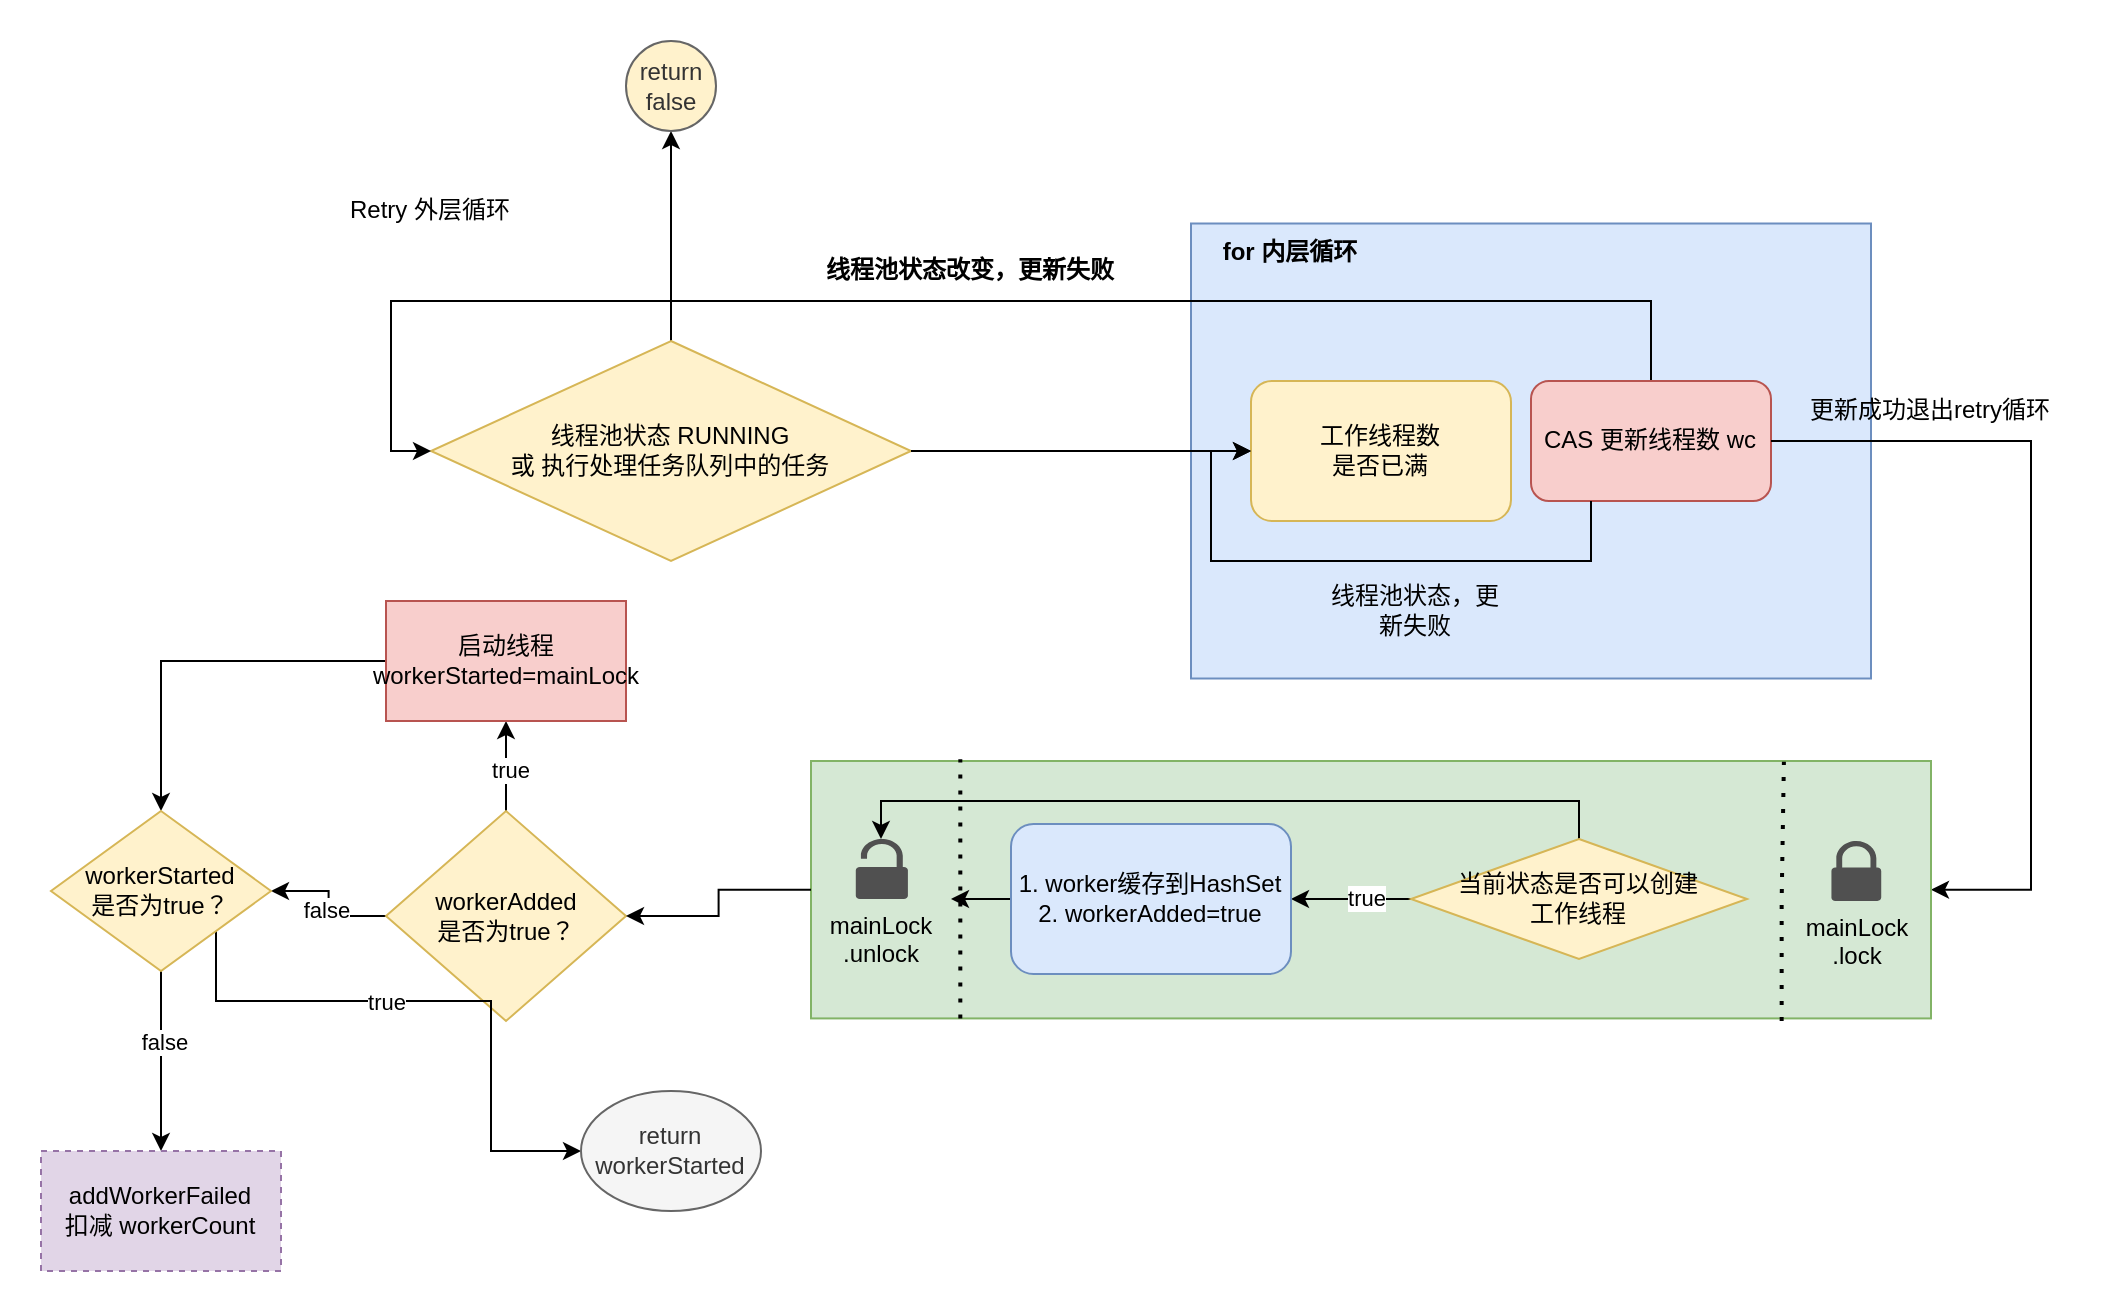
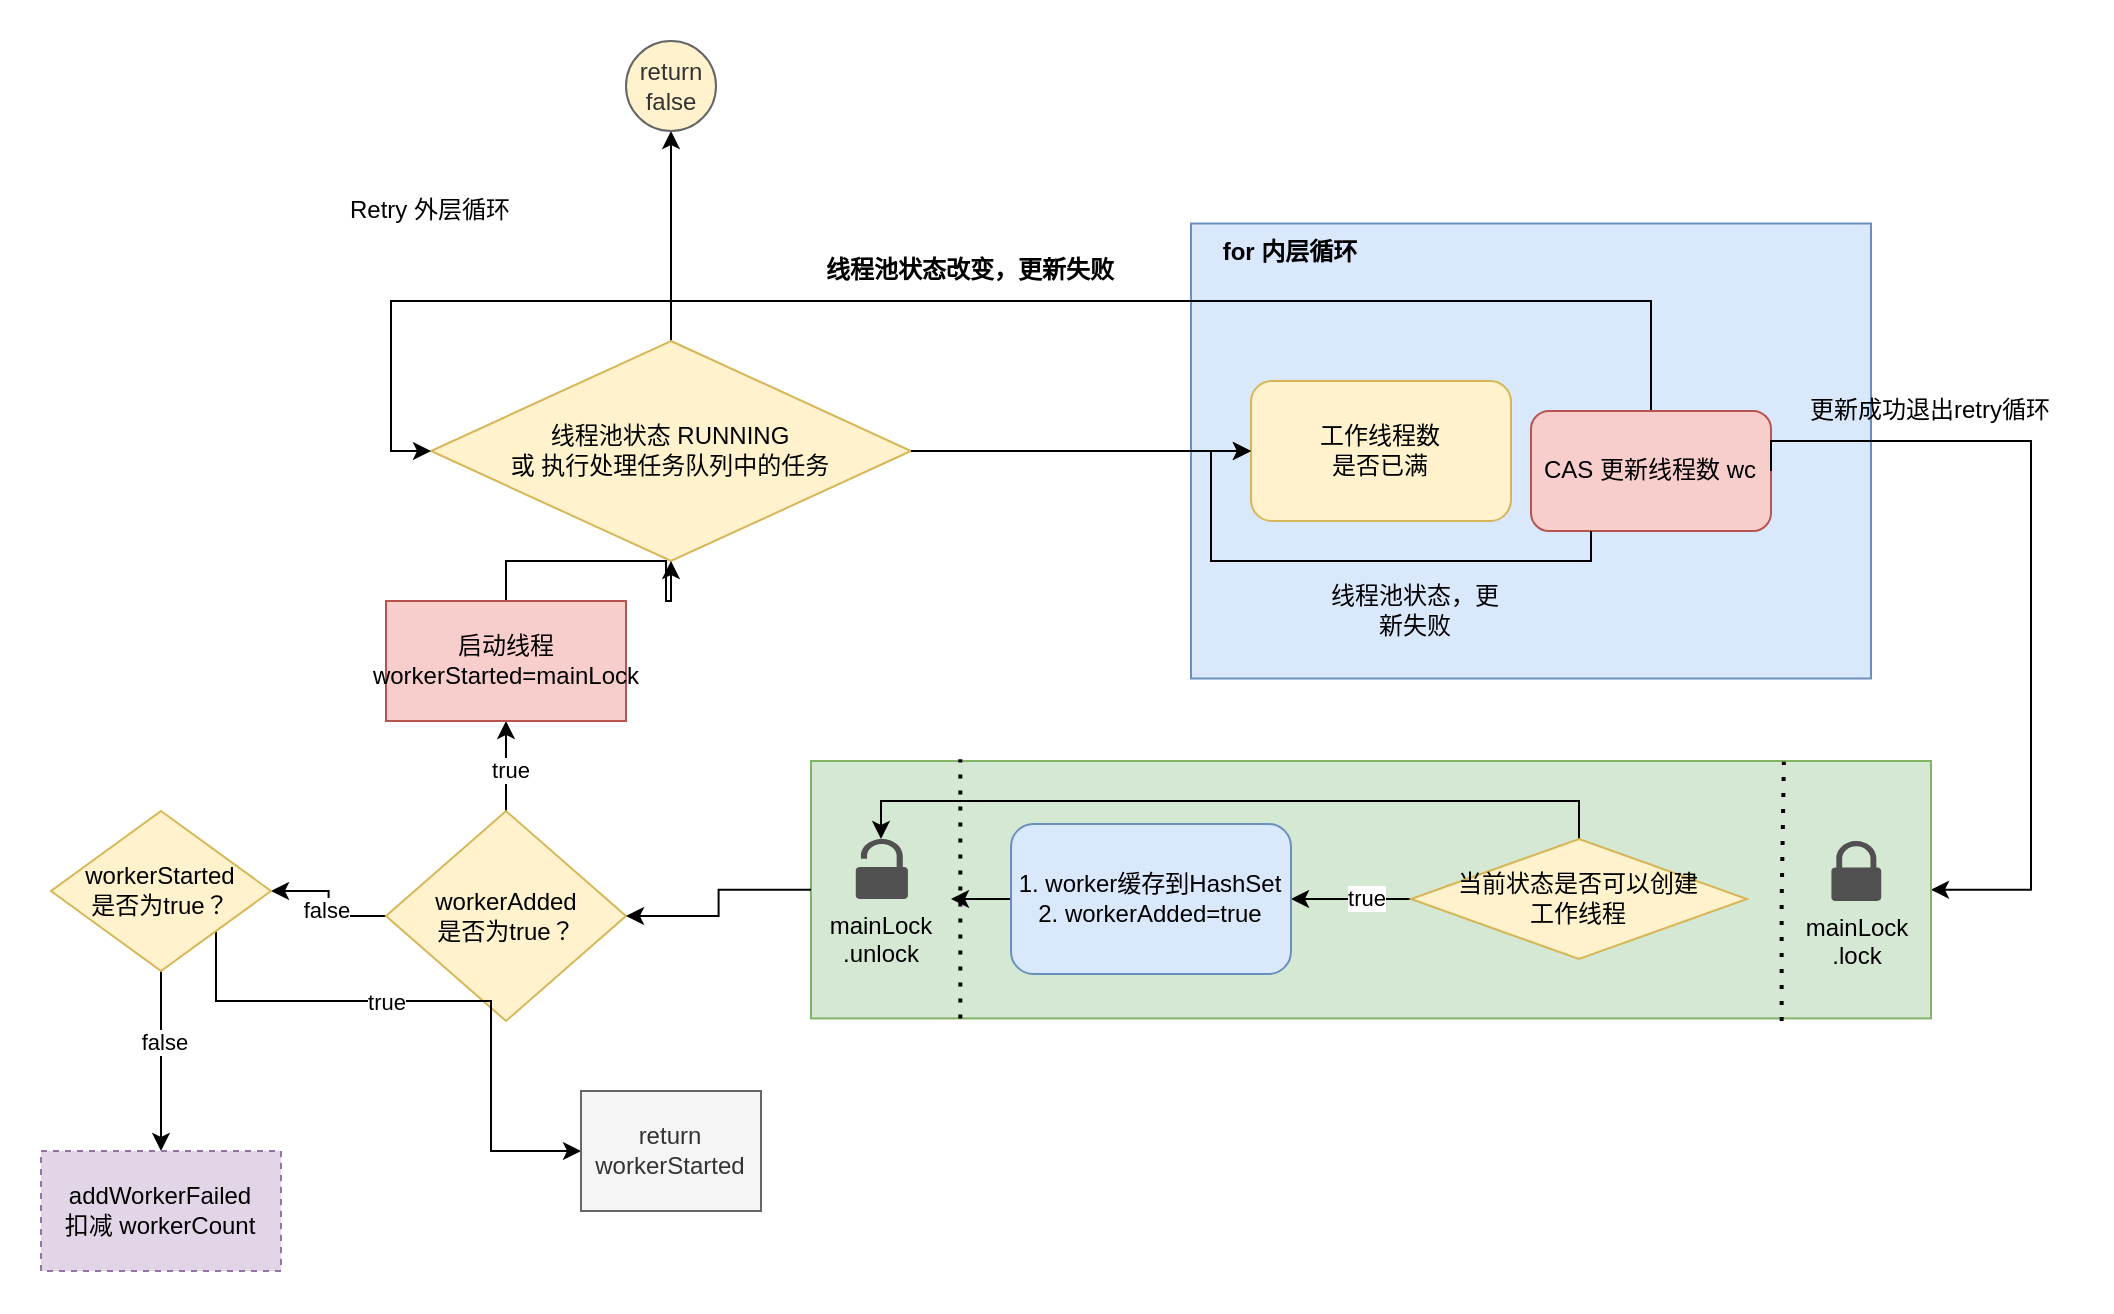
  <mxCell id="0" />
  <mxCell id="1" parent="0" />
  <mxCell id="2" value="Retry 外层循环" style="text;html=1;align=center;verticalAlign=middle;whiteSpace=wrap;rounded=0;" vertex="1" parent="1"><mxGeometry x="165" y="90" width="100" height="30" as="geometry" /></mxCell>
  <mxCell id="3" value="" style="edgeStyle=orthogonalEdgeStyle;rounded=0;orthogonalLoop=1;jettySize=auto;html=1;" edge="1" parent="1" source="4" target="5"><mxGeometry relative="1" as="geometry" /></mxCell>
  <mxCell id="4" value="线程池状态 RUNNING&lt;div&gt;或 执行处理任务队列中的任务&lt;/div&gt;" style="rhombus;whiteSpace=wrap;html=1;fillColor=#fff2cc;strokeColor=#d6b656;" vertex="1" parent="1"><mxGeometry x="215" y="170" width="240" height="110" as="geometry" /></mxCell>
  <mxCell id="5" value="return&lt;div&gt;false&lt;/div&gt;" style="ellipse;whiteSpace=wrap;html=1;fillColor=#fff2cc;strokeColor=#666666;direction=south;fontColor=#333333;" vertex="1" parent="1"><mxGeometry x="312.5" y="20" width="45" height="45" as="geometry" /></mxCell>
  <mxCell id="6" value="" style="whiteSpace=wrap;html=1;fillColor=#dae8fc;strokeColor=#6c8ebf;" vertex="1" parent="1"><mxGeometry x="595" y="111.25" width="340" height="227.5" as="geometry" /></mxCell>
  <mxCell id="7" value="for 内层循环" style="text;html=1;align=center;verticalAlign=middle;whiteSpace=wrap;rounded=0;fontStyle=1" vertex="1" parent="1"><mxGeometry x="595" y="111.25" width="100" height="30" as="geometry" /></mxCell>
  <mxCell id="8" value="工作线程数&lt;div&gt;是否已满&lt;/div&gt;" style="whiteSpace=wrap;html=1;fillColor=#fff2cc;strokeColor=#d6b656;rounded=1;" vertex="1" parent="1"><mxGeometry x="625" y="190" width="130" height="70" as="geometry" /></mxCell>
  <mxCell id="9" style="edgeStyle=orthogonalEdgeStyle;rounded=0;orthogonalLoop=1;jettySize=auto;html=1;entryX=0;entryY=0.5;entryDx=0;entryDy=0;" edge="1" parent="1" source="10" target="4"><mxGeometry relative="1" as="geometry"><Array as="points"><mxPoint x="825" y="150" /><mxPoint x="195" y="150" /><mxPoint x="195" y="225" /></Array></mxGeometry></mxCell>
- <mxCell id="10" value="CAS 更新线程数 wc" style="rounded=1;whiteSpace=wrap;html=1;fillColor=#f8cecc;strokeColor=#b85450;" vertex="1" parent="1"><mxGeometry x="765" y="190" width="120" height="60" as="geometry" /></mxCell>
+ <mxCell id="10" value="CAS 更新线程数 wc" style="rounded=1;whiteSpace=wrap;html=1;fillColor=#f8cecc;strokeColor=#b85450;" vertex="1" parent="1"><mxGeometry x="765" y="205" width="120" height="60" as="geometry" /></mxCell>
  <mxCell id="11" value="" style="endArrow=classic;html=1;rounded=0;exitX=1;exitY=0.5;exitDx=0;exitDy=0;entryX=1;entryY=0.5;entryDx=0;entryDy=0;edgeStyle=orthogonalEdgeStyle;" edge="1" parent="1" source="10" target="18"><mxGeometry width="50" height="50" relative="1" as="geometry"><mxPoint x="775" y="450" as="sourcePoint" /><mxPoint x="1105" y="390" as="targetPoint" /><Array as="points"><mxPoint x="1015" y="220" /><mxPoint x="1015" y="444" /></Array></mxGeometry></mxCell>
  <mxCell id="12" value="更新成功退出retry循环" style="text;html=1;align=center;verticalAlign=middle;whiteSpace=wrap;rounded=0;" vertex="1" parent="1"><mxGeometry x="895" y="190" width="140" height="30" as="geometry" /></mxCell>
  <mxCell id="13" value="" style="endArrow=classic;html=1;rounded=0;exitX=0.25;exitY=1;exitDx=0;exitDy=0;entryX=0;entryY=0.5;entryDx=0;entryDy=0;edgeStyle=orthogonalEdgeStyle;" edge="1" parent="1" source="10" target="8"><mxGeometry width="50" height="50" relative="1" as="geometry"><mxPoint x="775" y="460" as="sourcePoint" /><mxPoint x="825" y="410" as="targetPoint" /><Array as="points"><mxPoint x="795" y="280" /><mxPoint x="605" y="280" /><mxPoint x="605" y="225" /></Array></mxGeometry></mxCell>
  <mxCell id="14" value="线程池状态，更新失败" style="text;html=1;align=center;verticalAlign=middle;whiteSpace=wrap;rounded=0;" vertex="1" parent="1"><mxGeometry x="660" y="290" width="95" height="30" as="geometry" /></mxCell>
  <mxCell id="15" value="线程池状态改变，更新失败" style="text;html=1;align=center;verticalAlign=middle;whiteSpace=wrap;rounded=0;fontStyle=1" vertex="1" parent="1"><mxGeometry x="405" y="120" width="160" height="30" as="geometry" /></mxCell>
  <mxCell id="16" value="" style="endArrow=classic;html=1;rounded=0;exitX=1;exitY=0.5;exitDx=0;exitDy=0;entryX=0;entryY=0.5;entryDx=0;entryDy=0;" edge="1" parent="1" source="4" target="8"><mxGeometry width="50" height="50" relative="1" as="geometry"><mxPoint x="235" y="350" as="sourcePoint" /><mxPoint x="415" y="310" as="targetPoint" /></mxGeometry></mxCell>
  <mxCell id="17" value="" style="group" vertex="1" connectable="0" parent="1"><mxGeometry x="405" y="380" width="560" height="130" as="geometry" /></mxCell>
  <mxCell id="18" value="" style="rounded=0;whiteSpace=wrap;html=1;fillColor=#d5e8d4;strokeColor=#82b366;" vertex="1" parent="17"><mxGeometry width="560.0" height="128.713" as="geometry" /></mxCell>
  <mxCell id="19" value="mainLock&lt;div&gt;.lock&lt;/div&gt;" style="sketch=0;pointerEvents=1;shadow=0;dashed=0;html=1;strokeColor=none;fillColor=#505050;labelPosition=center;verticalLabelPosition=bottom;verticalAlign=top;outlineConnect=0;align=center;shape=mxgraph.office.security.lock_protected;" vertex="1" parent="17"><mxGeometry x="510.222" y="40" width="24.889" height="30" as="geometry" /></mxCell>
  <mxCell id="20" value="" style="endArrow=none;dashed=1;html=1;dashPattern=1 3;strokeWidth=2;rounded=0;entryX=0.93;entryY=0.01;entryDx=0;entryDy=0;entryPerimeter=0;exitX=0.928;exitY=1.017;exitDx=0;exitDy=0;exitPerimeter=0;" edge="1" parent="17"><mxGeometry width="50" height="50" relative="1" as="geometry"><mxPoint x="485.333" y="130.001" as="sourcePoint" /><mxPoint x="486.453" y="0.387" as="targetPoint" /><Array as="points"><mxPoint x="485.333" y="70" /></Array></mxGeometry></mxCell>
  <mxCell id="21" value="" style="endArrow=none;dashed=1;html=1;dashPattern=1 3;strokeWidth=2;rounded=0;entryX=0.063;entryY=0.003;entryDx=0;entryDy=0;entryPerimeter=0;exitX=0.063;exitY=1.01;exitDx=0;exitDy=0;exitPerimeter=0;" edge="1" parent="17"><mxGeometry width="50" height="50" relative="1" as="geometry"><mxPoint x="74.663" y="128.71" as="sourcePoint" /><mxPoint x="74.663" y="-0.904" as="targetPoint" /></mxGeometry></mxCell>
  <mxCell id="22" value="mainLock&lt;div&gt;.unlock&lt;/div&gt;" style="sketch=0;pointerEvents=1;shadow=0;dashed=0;html=1;strokeColor=none;fillColor=#505050;labelPosition=center;verticalLabelPosition=bottom;verticalAlign=top;outlineConnect=0;align=center;shape=mxgraph.office.security.lock_unprotected;" vertex="1" parent="17"><mxGeometry x="22.403" y="39.0" width="26.047" height="30" as="geometry" /></mxCell>
  <mxCell id="23" style="edgeStyle=orthogonalEdgeStyle;rounded=0;orthogonalLoop=1;jettySize=auto;html=1;entryX=1;entryY=0.5;entryDx=0;entryDy=0;" edge="1" parent="17" source="26" target="28"><mxGeometry relative="1" as="geometry" /></mxCell>
  <mxCell id="24" value="true" style="edgeLabel;html=1;align=center;verticalAlign=middle;resizable=0;points=[];" vertex="1" connectable="0" parent="23"><mxGeometry x="-0.22" y="-1" relative="1" as="geometry"><mxPoint as="offset" /></mxGeometry></mxCell>
  <mxCell id="25" style="edgeStyle=orthogonalEdgeStyle;rounded=0;orthogonalLoop=1;jettySize=auto;html=1;" edge="1" parent="17" source="26" target="22"><mxGeometry relative="1" as="geometry"><Array as="points"><mxPoint x="384" y="20" /><mxPoint x="35" y="20" /></Array></mxGeometry></mxCell>
  <mxCell id="26" value="当前状态是否可以创建&lt;div&gt;工作线程&lt;/div&gt;" style="rhombus;whiteSpace=wrap;html=1;fillColor=#fff2cc;strokeColor=#d6b656;" vertex="1" parent="17"><mxGeometry x="300" y="39" width="168" height="60" as="geometry" /></mxCell>
  <mxCell id="27" style="edgeStyle=orthogonalEdgeStyle;rounded=0;orthogonalLoop=1;jettySize=auto;html=1;" edge="1" parent="17" source="28"><mxGeometry relative="1" as="geometry"><mxPoint x="70" y="69" as="targetPoint" /></mxGeometry></mxCell>
  <mxCell id="28" value="1. worker缓存到HashSet&lt;div&gt;2. workerAdded=true&lt;/div&gt;" style="rounded=1;whiteSpace=wrap;html=1;fillColor=#dae8fc;strokeColor=#6c8ebf;" vertex="1" parent="17"><mxGeometry x="100" y="31.5" width="140" height="75" as="geometry" /></mxCell>
  <mxCell id="29" value="" style="edgeStyle=orthogonalEdgeStyle;rounded=0;orthogonalLoop=1;jettySize=auto;html=1;" edge="1" parent="1" source="33" target="36"><mxGeometry relative="1" as="geometry" /></mxCell>
  <mxCell id="30" value="true" style="edgeLabel;html=1;align=center;verticalAlign=middle;resizable=0;points=[];" vertex="1" connectable="0" parent="29"><mxGeometry x="-0.087" y="-1" relative="1" as="geometry"><mxPoint x="1" as="offset" /></mxGeometry></mxCell>
  <mxCell id="31" style="edgeStyle=orthogonalEdgeStyle;rounded=0;orthogonalLoop=1;jettySize=auto;html=1;entryX=1;entryY=0.5;entryDx=0;entryDy=0;" edge="1" parent="1" source="33" target="41"><mxGeometry relative="1" as="geometry" /></mxCell>
  <mxCell id="32" value="false" style="edgeLabel;html=1;align=center;verticalAlign=middle;resizable=0;points=[];" vertex="1" connectable="0" parent="31"><mxGeometry x="-0.078" y="1" relative="1" as="geometry"><mxPoint as="offset" /></mxGeometry></mxCell>
  <mxCell id="33" value="workerAdded&lt;div&gt;是否&lt;span style=&quot;background-color: initial;&quot;&gt;为true？&lt;/span&gt;&lt;/div&gt;" style="rhombus;whiteSpace=wrap;html=1;fillColor=#fff2cc;strokeColor=#d6b656;" vertex="1" parent="1"><mxGeometry x="192.5" y="405" width="120" height="105" as="geometry" /></mxCell>
  <mxCell id="34" style="edgeStyle=orthogonalEdgeStyle;rounded=0;orthogonalLoop=1;jettySize=auto;html=1;exitX=0;exitY=0.5;exitDx=0;exitDy=0;entryX=1;entryY=0.5;entryDx=0;entryDy=0;" edge="1" parent="1" source="18" target="33"><mxGeometry relative="1" as="geometry" /></mxCell>
- <mxCell id="35" style="edgeStyle=orthogonalEdgeStyle;rounded=0;orthogonalLoop=1;jettySize=auto;html=1;entryX=0.5;entryY=0;entryDx=0;entryDy=0;" edge="1" parent="1" source="36" target="41"><mxGeometry relative="1" as="geometry" /></mxCell>
+ <mxCell id="35" style="edgeStyle=orthogonalEdgeStyle;rounded=0;orthogonalLoop=1;jettySize=auto;html=1;" edge="1" parent="1" source="36" target="4"><mxGeometry relative="1" as="geometry" /></mxCell>
  <mxCell id="36" value="启动线程&lt;div&gt;workerStarted=mainLock&lt;/div&gt;" style="whiteSpace=wrap;html=1;fillColor=#f8cecc;strokeColor=#b85450;" vertex="1" parent="1"><mxGeometry x="192.5" y="300" width="120" height="60" as="geometry" /></mxCell>
  <mxCell id="37" value="" style="edgeStyle=orthogonalEdgeStyle;rounded=0;orthogonalLoop=1;jettySize=auto;html=1;" edge="1" parent="1" source="41" target="42"><mxGeometry relative="1" as="geometry" /></mxCell>
  <mxCell id="38" value="false" style="edgeLabel;html=1;align=center;verticalAlign=middle;resizable=0;points=[];" vertex="1" connectable="0" parent="37"><mxGeometry x="-0.222" y="1" relative="1" as="geometry"><mxPoint as="offset" /></mxGeometry></mxCell>
  <mxCell id="39" style="edgeStyle=orthogonalEdgeStyle;rounded=0;orthogonalLoop=1;jettySize=auto;html=1;exitX=1;exitY=1;exitDx=0;exitDy=0;entryX=0;entryY=0.5;entryDx=0;entryDy=0;" edge="1" parent="1" source="41" target="43"><mxGeometry relative="1" as="geometry"><mxPoint x="205" y="570" as="targetPoint" /><Array as="points"><mxPoint x="108" y="500" /><mxPoint x="245" y="500" /><mxPoint x="245" y="575" /></Array></mxGeometry></mxCell>
  <mxCell id="40" value="true" style="edgeLabel;html=1;align=center;verticalAlign=middle;resizable=0;points=[];" vertex="1" connectable="0" parent="39"><mxGeometry x="-0.152" y="-3" relative="1" as="geometry"><mxPoint x="-4" y="-3" as="offset" /></mxGeometry></mxCell>
  <mxCell id="41" value="workerStarted&lt;div&gt;是否为true？&lt;/div&gt;" style="rhombus;whiteSpace=wrap;html=1;fillColor=#fff2cc;strokeColor=#d6b656;" vertex="1" parent="1"><mxGeometry x="25" y="405" width="110" height="80" as="geometry" /></mxCell>
  <mxCell id="42" value="addWorkerFailed&lt;div&gt;扣减 workerCount&lt;/div&gt;" style="whiteSpace=wrap;html=1;fillColor=#e1d5e7;strokeColor=#9673a6;dashed=1;" vertex="1" parent="1"><mxGeometry x="20" y="575" width="120" height="60" as="geometry" /></mxCell>
- <mxCell id="43" value="return&lt;div&gt;workerStarted&lt;/div&gt;" style="ellipse;whiteSpace=wrap;html=1;fillColor=#f5f5f5;fontColor=#333333;strokeColor=#666666;" vertex="1" parent="1"><mxGeometry x="290" y="545" width="90" height="60" as="geometry" /></mxCell>
+ <mxCell id="43" value="return&lt;div&gt;workerStarted&lt;/div&gt;" style="whiteSpace=wrap;html=1;fillColor=#f5f5f5;fontColor=#333333;strokeColor=#666666;rounded=0;" vertex="1" parent="1"><mxGeometry x="290" y="545" width="90" height="60" as="geometry" /></mxCell>
